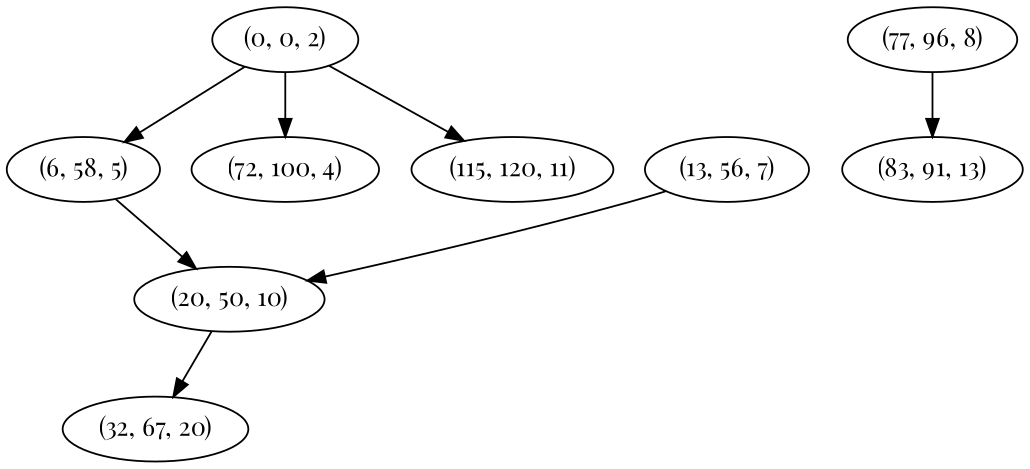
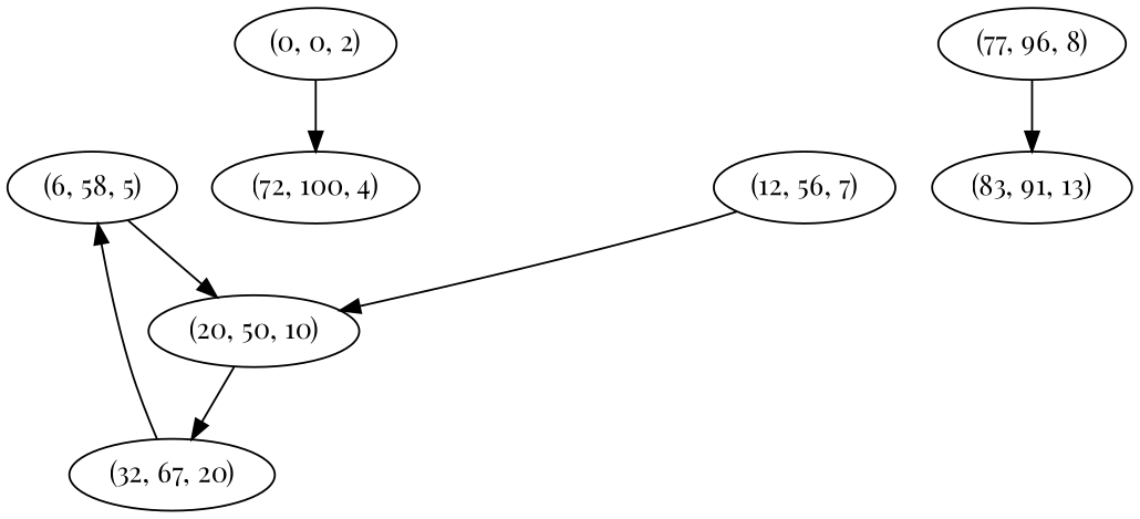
  digraph {
    fontname="Playfair Display"
    node [fontname="Playfair Display"]
    edge [fontname="Playfair Display"]
    n1 [label="(0, 0, 2)"]
    "(6, 58, 5)"
    "(72, 100, 4)"
-   "(115, 120, 11)"
    "(20, 50, 10)"
-   "(12, 56, 7)" [label="(13, 56, 7)"]
+   "(12, 56, 7)"
    n7 [label="(32, 67, 20)"]
    "(77, 96, 8)"
    "(83, 91, 13)"
-   n1 -> "(6, 58, 5)"
+   n7 -> "(6, 58, 5)"
    n1 -> "(72, 100, 4)"
-   n1 -> "(115, 120, 11)"
    "(6, 58, 5)" -> "(20, 50, 10)"
    "(20, 50, 10)" -> n7
    "(12, 56, 7)" -> "(20, 50, 10)"
    "(77, 96, 8)" -> "(83, 91, 13)"
  }
